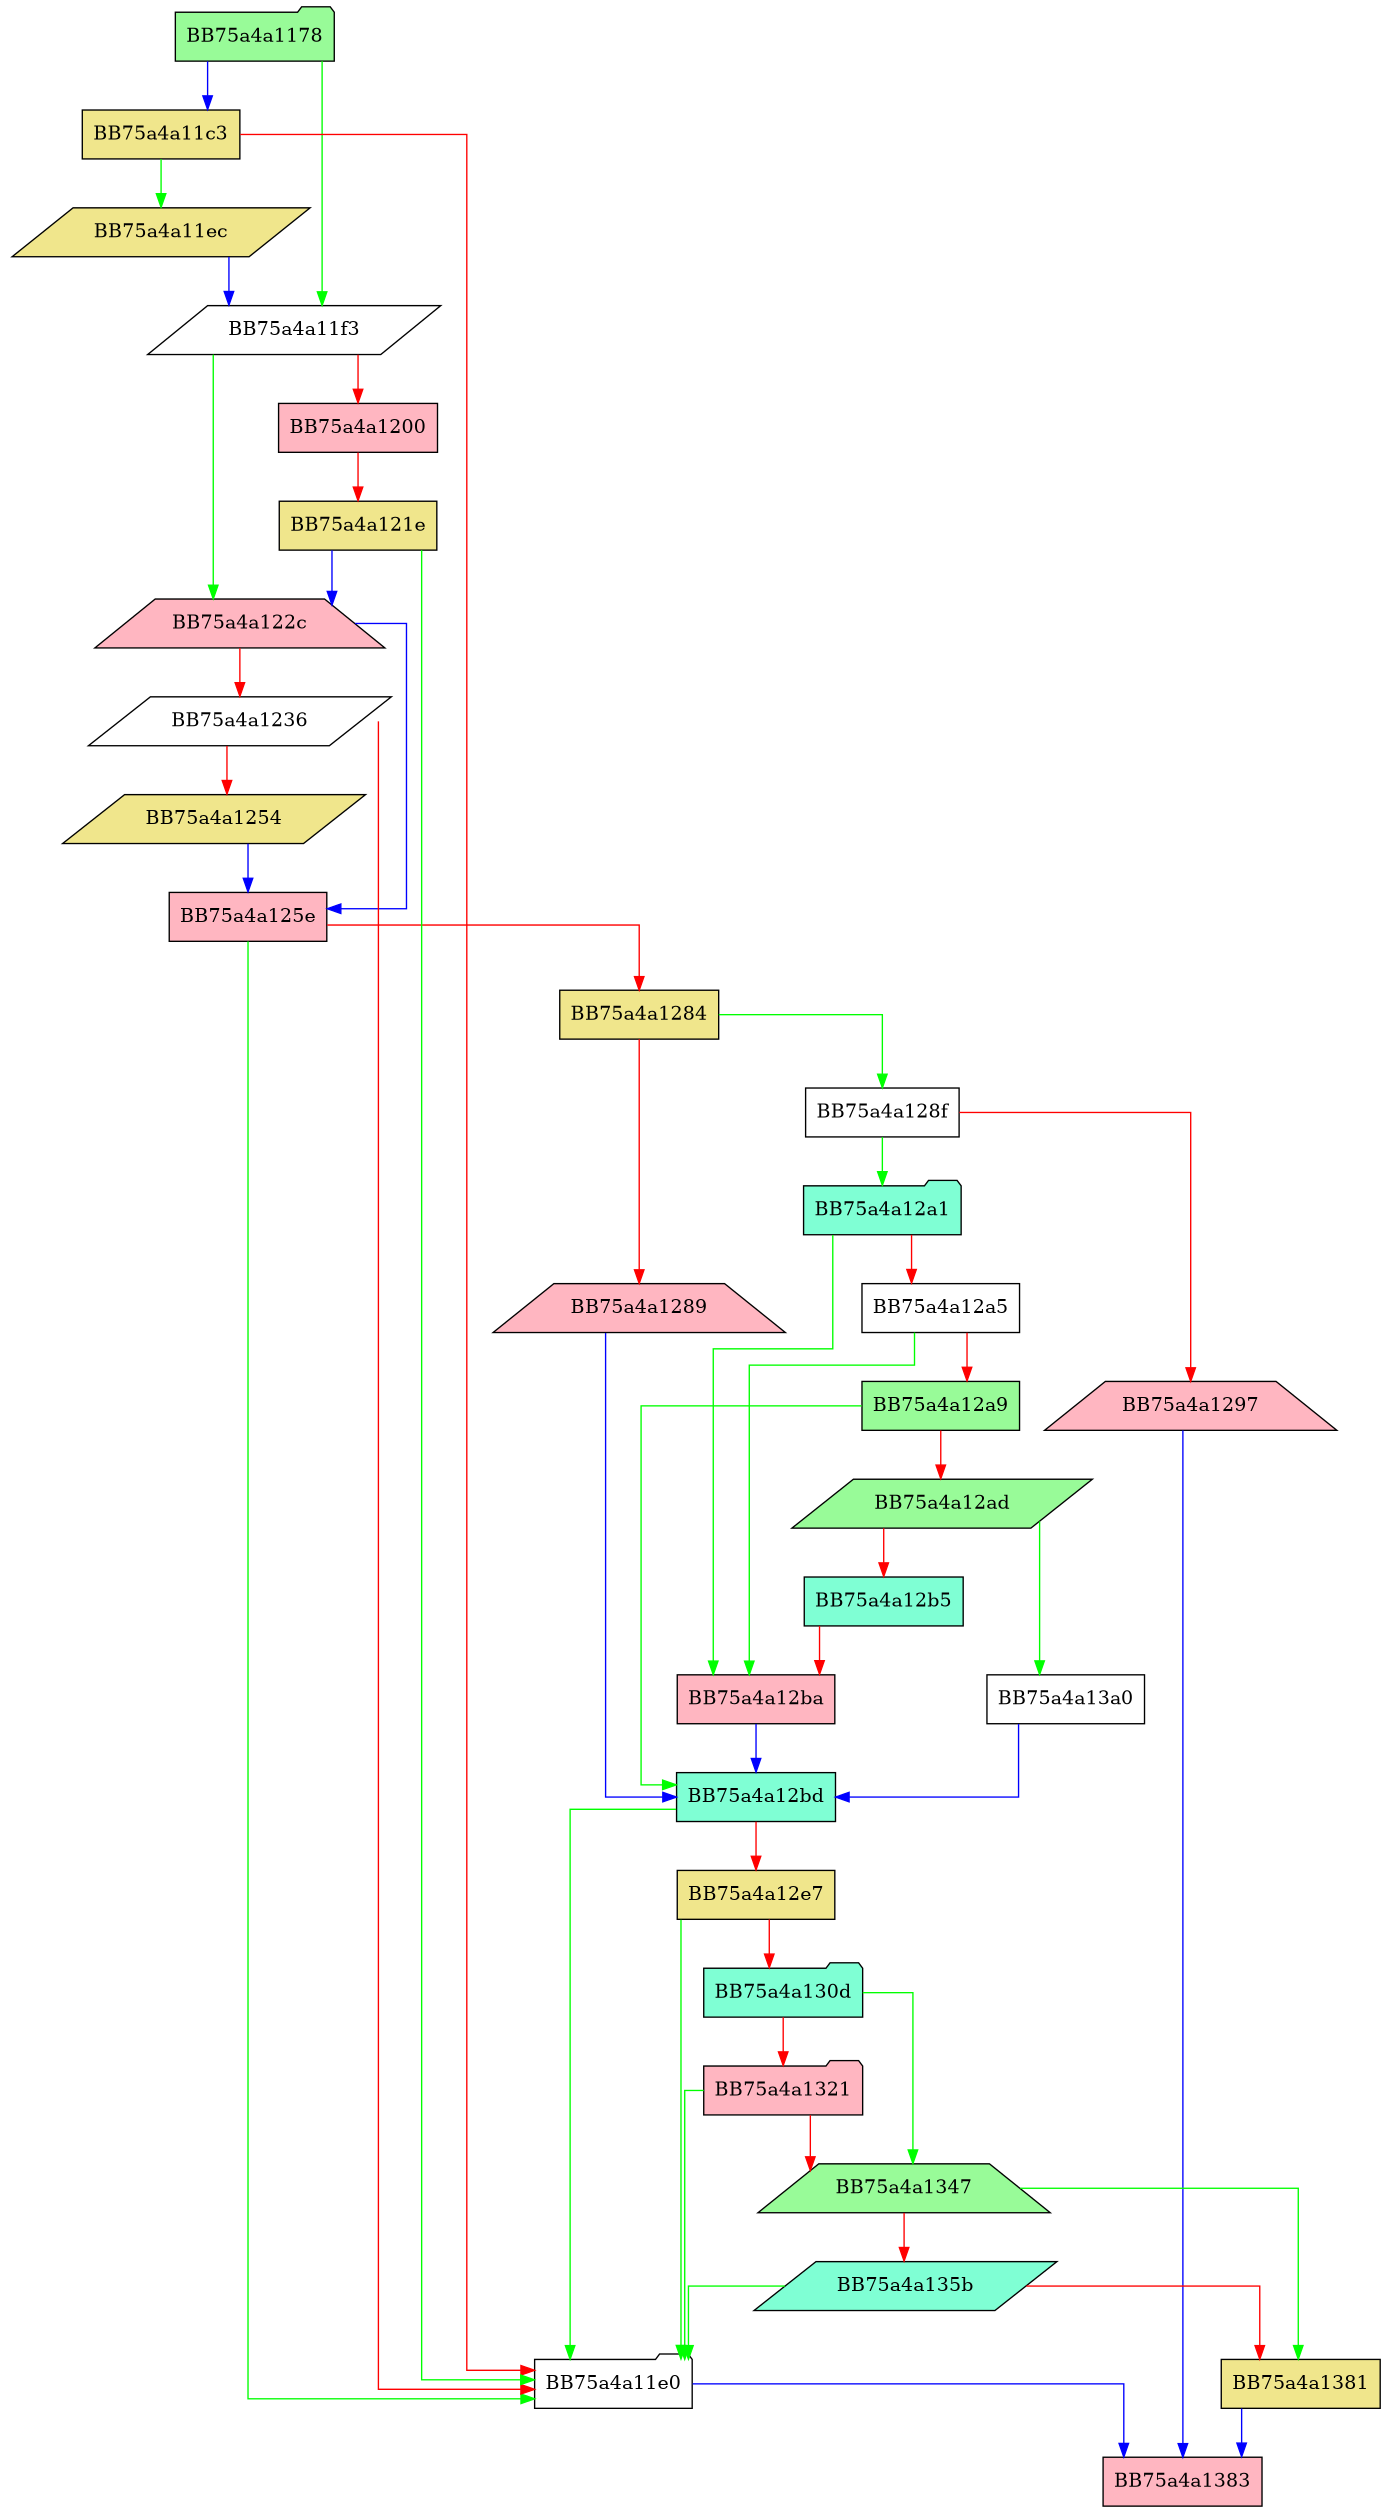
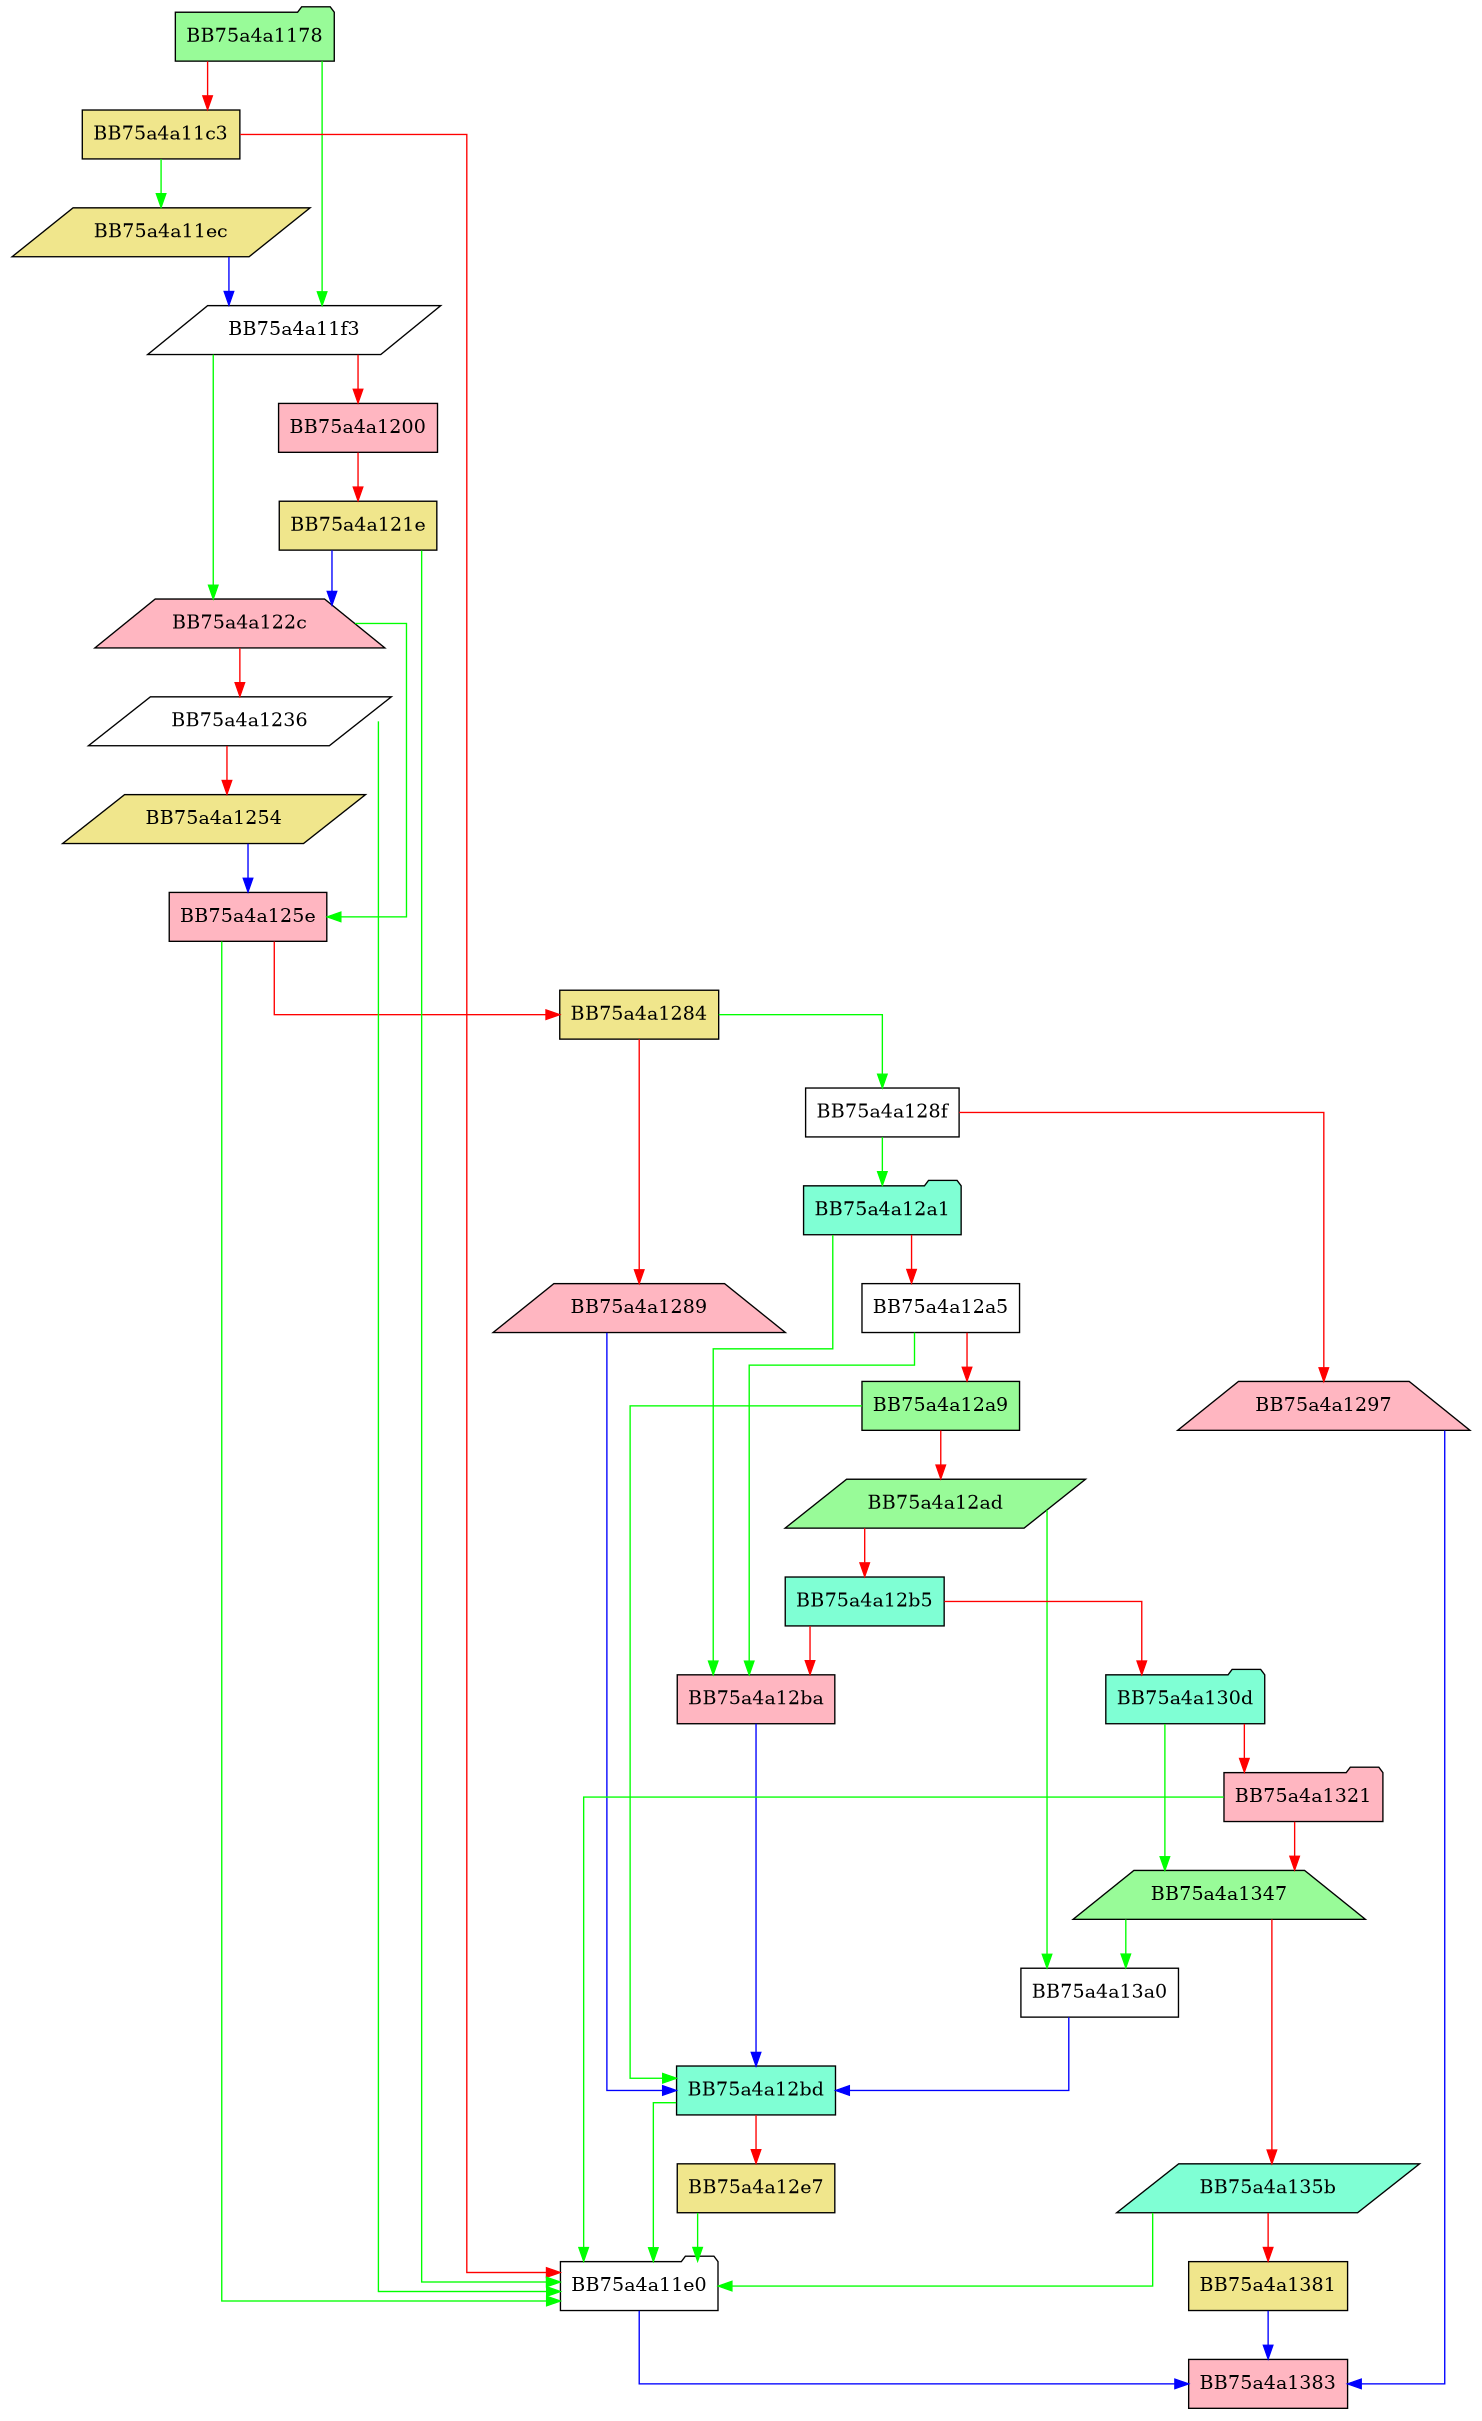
  digraph {
    splines=ortho
    node [fillcolor=lightpink shape=box style=filled]
    edge [color=red]
    BB75a4a1178 [fillcolor=palegreen shape=folder]
    BB75a4a11f3 [fillcolor=white shape=parallelogram]
    BB75a4a11c3 [fillcolor=khaki]
    BB75a4a122c [shape=trapezium]
    BB75a4a1200
    BB75a4a11ec [fillcolor=khaki shape=parallelogram]
    BB75a4a11e0 [fillcolor=white shape=folder]
    BB75a4a125e
    BB75a4a1236 [fillcolor=white shape=parallelogram]
    BB75a4a121e [fillcolor=khaki]
    BB75a4a1383
    BB75a4a1284 [fillcolor=khaki]
    BB75a4a1254 [fillcolor=khaki shape=parallelogram]
    BB75a4a128f [fillcolor=white]
    BB75a4a1289 [shape=trapezium]
    BB75a4a12a1 [fillcolor=aquamarine shape=folder]
    BB75a4a1297 [shape=trapezium]
    BB75a4a12bd [fillcolor=aquamarine]
    BB75a4a12ba
    BB75a4a12a5 [fillcolor=white]
    BB75a4a12e7 [fillcolor=khaki]
    BB75a4a130d [fillcolor=aquamarine shape=folder]
    BB75a4a12a9 [fillcolor=palegreen]
    BB75a4a12ad [fillcolor=palegreen shape=parallelogram]
    BB75a4a13a0 [fillcolor=white]
    BB75a4a12b5 [fillcolor=aquamarine]
    BB75a4a1347 [fillcolor=palegreen shape=trapezium]
    BB75a4a1321 [shape=folder]
    BB75a4a1381 [fillcolor=khaki]
    BB75a4a135b [fillcolor=aquamarine shape=parallelogram]
    BB75a4a1178 -> BB75a4a11f3 [color=green]
-   BB75a4a1178 -> BB75a4a11c3 [color=blue]
+   BB75a4a1178 -> BB75a4a11c3
    BB75a4a11f3 -> BB75a4a122c [color=green]
    BB75a4a11f3 -> BB75a4a1200
    BB75a4a11c3 -> BB75a4a11ec [color=green]
    BB75a4a11c3 -> BB75a4a11e0
-   BB75a4a122c -> BB75a4a125e [color=blue]
+   BB75a4a122c -> BB75a4a125e [color=green]
    BB75a4a122c -> BB75a4a1236
    BB75a4a1200 -> BB75a4a121e
    BB75a4a11ec -> BB75a4a11f3 [color=blue]
    BB75a4a11e0 -> BB75a4a1383 [color=blue]
    BB75a4a125e -> BB75a4a11e0 [color=green]
    BB75a4a125e -> BB75a4a1284
-   BB75a4a1236 -> BB75a4a11e0
+   BB75a4a1236 -> BB75a4a11e0 [color=green]
    BB75a4a1236 -> BB75a4a1254
    BB75a4a121e -> BB75a4a122c [color=blue]
    BB75a4a121e -> BB75a4a11e0 [color=green]
    BB75a4a1284 -> BB75a4a128f [color=green]
    BB75a4a1284 -> BB75a4a1289
    BB75a4a1254 -> BB75a4a125e [color=blue]
    BB75a4a128f -> BB75a4a12a1 [color=green]
    BB75a4a128f -> BB75a4a1297
    BB75a4a1289 -> BB75a4a12bd [color=blue]
    BB75a4a12a1 -> BB75a4a12ba [color=green]
    BB75a4a12a1 -> BB75a4a12a5
    BB75a4a1297 -> BB75a4a1383 [color=blue]
    BB75a4a12bd -> BB75a4a11e0 [color=green]
    BB75a4a12bd -> BB75a4a12e7
    BB75a4a12ba -> BB75a4a12bd [color=blue]
    BB75a4a12a5 -> BB75a4a12ba [color=green]
    BB75a4a12a5 -> BB75a4a12a9
    BB75a4a12e7 -> BB75a4a11e0 [color=green]
-   BB75a4a12e7 -> BB75a4a130d
+   BB75a4a12b5 -> BB75a4a130d
    BB75a4a130d -> BB75a4a1347 [color=green]
    BB75a4a130d -> BB75a4a1321
    BB75a4a12a9 -> BB75a4a12bd [color=green]
    BB75a4a12a9 -> BB75a4a12ad
    BB75a4a12ad -> BB75a4a13a0 [color=green]
    BB75a4a12ad -> BB75a4a12b5
    BB75a4a13a0 -> BB75a4a12bd [color=blue]
    BB75a4a12b5 -> BB75a4a12ba
-   BB75a4a1347 -> BB75a4a1381 [color=green]
+   BB75a4a1347 -> BB75a4a13a0 [color=green]
    BB75a4a1347 -> BB75a4a135b
    BB75a4a1321 -> BB75a4a11e0 [color=green]
    BB75a4a1321 -> BB75a4a1347
    BB75a4a1381 -> BB75a4a1383 [color=blue]
    BB75a4a135b -> BB75a4a11e0 [color=green]
    BB75a4a135b -> BB75a4a1381
  }
